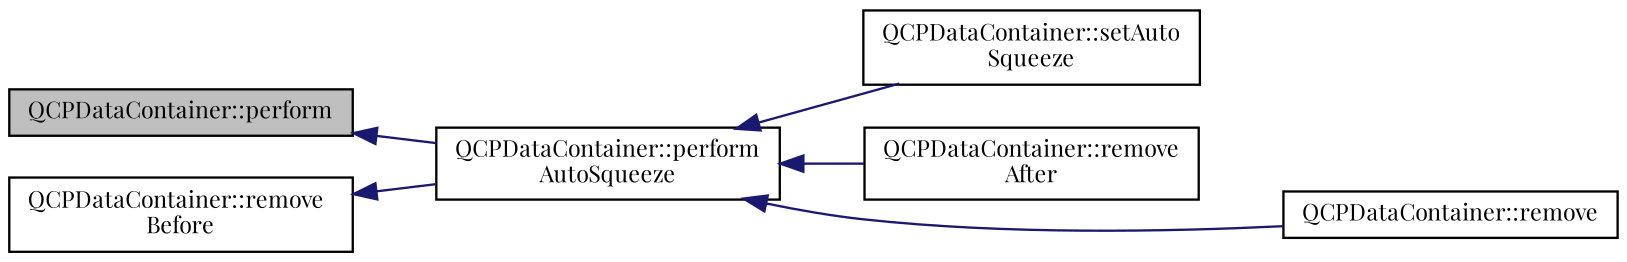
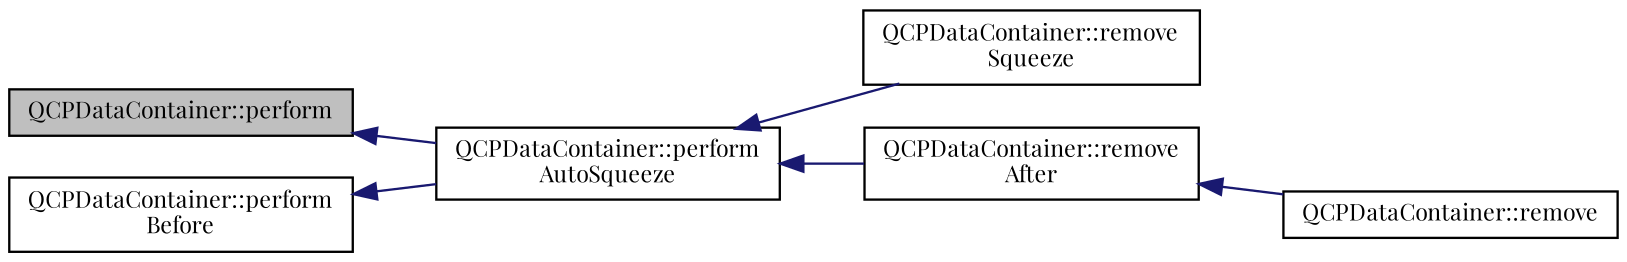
  digraph {
    fontname="Playfair Display"
    rankdir=LR
    node [color=black fillcolor=white fontname="Playfair Display" fontsize=10 shape=record style=filled]
    edge [color=midnightblue dir=back fontname="Playfair Display" fontsize=10 labelfontname=Helvetica labelfontsize=10 style=solid]
    n1 [fillcolor=grey75 fontcolor=black height=0.2 label="QCPDataContainer::perform" width=0.4]
    n2 [height=0.2 label="QCPDataContainer::perform\lAutoSqueeze" width=0.4]
-   n3 [height=0.2 label="QCPDataContainer::setAuto\lSqueeze" width=0.4]
+   n3 [height=0.2 label="QCPDataContainer::remove\lSqueeze" width=0.4]
    n4 [height=0.2 label="QCPDataContainer::remove\lAfter" width=0.4]
    n5 [height=0.2 label="QCPDataContainer::remove" width=0.4]
-   n6 [height=0.2 label="QCPDataContainer::remove\lBefore" width=0.4]
+   n6 [height=0.2 label="QCPDataContainer::perform\lBefore" width=0.4]
    n1 -> n2
    n2 -> n3
    n2 -> n4
-   n2 -> n5
+   n4 -> n5
    n6 -> n2
  }
